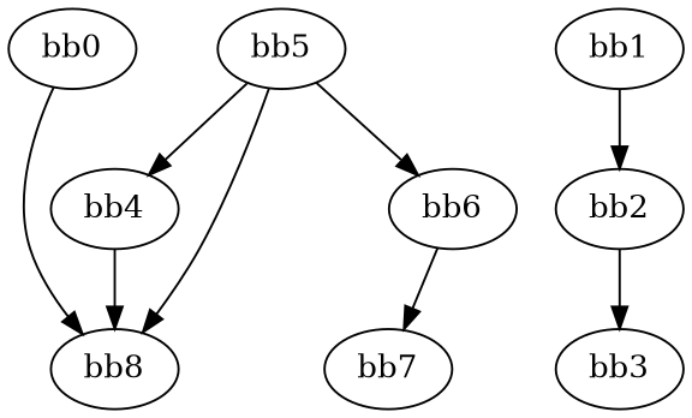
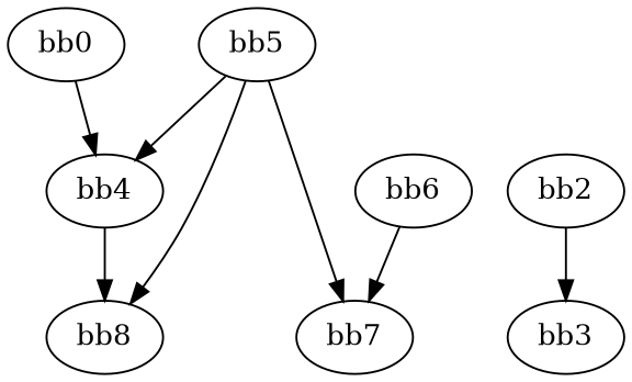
  digraph {
    n1 [label="bb0\l"]
    n2 [label="bb4\l"]
-   n3 [label="bb1\l"]
    n4 [label="bb2\l"]
    n5 [label="bb8\l"]
    n6 [label="bb3\l"]
    n7 [label="bb7\l"]
    n8 [label="bb5\l"]
    n9 [label="bb6\l"]
-   n1 -> n5
+   n1 -> n2
    n2 -> n5
-   n3 -> n4
    n4 -> n6
    n8 -> n2
    n8 -> n5
-   n8 -> n9
+   n8 -> n7
    n9 -> n7
  }
